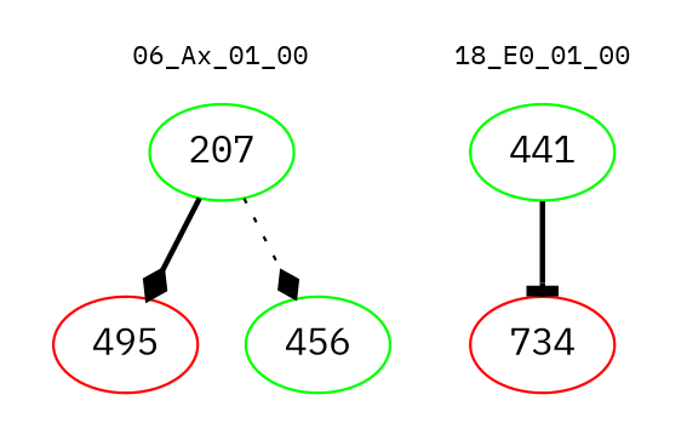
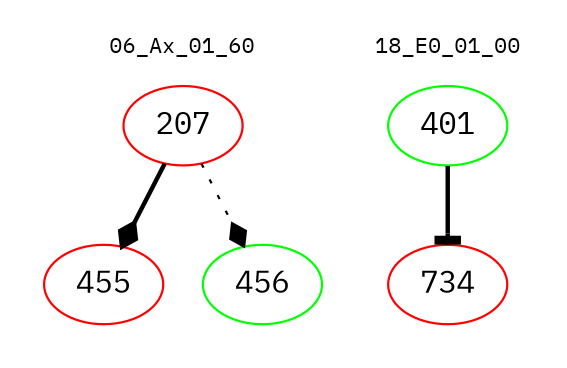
  digraph {
    fontname="IBM Plex Mono"
    node [color=green fontname="IBM Plex Mono"]
    edge [arrowhead=diamond color=black fontname="IBM Plex Mono" style=bold]
-   n1 [label=207]
-   n2 [color=red label=495]
+   n1 [color=red label=207]
+   n2 [color=red label=455]
    n3 [label=456]
-   n4 [label=441]
+   n4 [label=401]
    n5 [color=red label=734]
    subgraph cluster_1 {
      color=white
      fontsize=10
-     label="06_Ax_01_00"
+     label="06_Ax_01_60"
      n1
      n2
      n3
    }
    subgraph cluster_2 {
      color=white
      fontsize=10
      label="18_E0_01_00"
      n4
      n5
    }
    n1 -> n2
    n1 -> n3 [style=dotted]
    n4 -> n5 [arrowhead=tee]
  }
